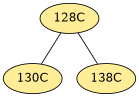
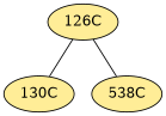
  graph {
    node [fillcolor="#FFED97" style=radial]
    edge [penwidth=1]
-   "128C"
+   "128C" [label="126C"]
    "130C"
-   "138C"
+   "138C" [label="538C"]
    "128C" -- "130C"
    "128C" -- "138C"
  }
